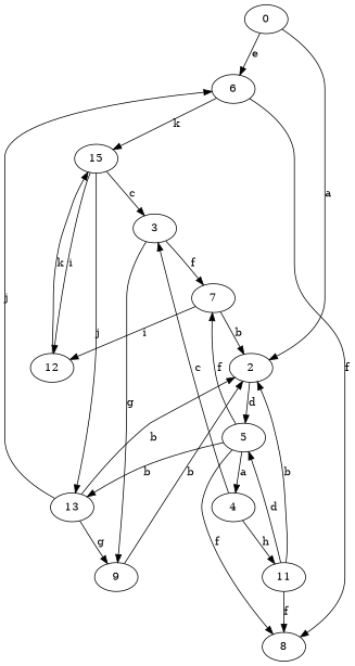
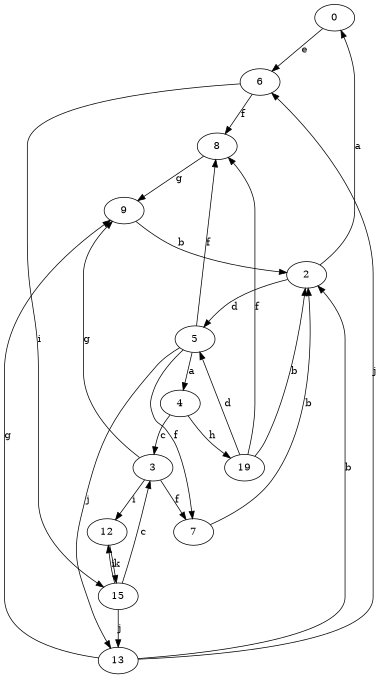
  strict digraph {
    0
    6
    8
    15
    n5 [label=4]
    3
-   11
+   11 [label=19]
    7
    9
    2
    5
    13
    12
    0 -> 6 [label=e]
    6 -> 8 [label=f]
-   6 -> 15 [label=k]
+   6 -> 15 [label=i]
+   8 -> 9 [label=g]
    15 -> 3 [label=c]
    15 -> 13 [label=j]
    15 -> 12 [label=i]
    n5 -> 3 [label=c]
    n5 -> 11 [label=h]
    3 -> 7 [label=f]
    3 -> 9 [label=g]
    11 -> 8 [label=f]
    11 -> 2 [label=b]
    11 -> 5 [label=d]
    7 -> 2 [label=b]
-   7 -> 12 [label=i]
+   3 -> 12 [label=i]
    9 -> 2 [label=b]
-   0 -> 2 [label=a]
+   2 -> 0 [label=a]
    2 -> 5 [label=d]
    5 -> 8 [label=f]
    5 -> n5 [label=a]
    5 -> 7 [label=f]
-   5 -> 13 [label=b]
+   5 -> 13 [label=j]
    13 -> 6 [label=j]
    13 -> 9 [label=g]
    13 -> 2 [label=b]
    12 -> 15 [label=k]
  }
